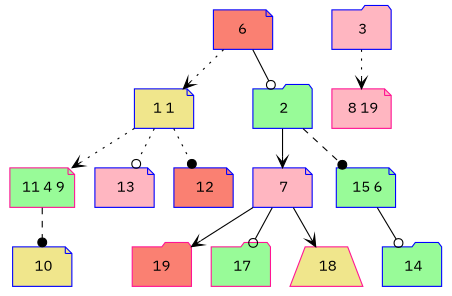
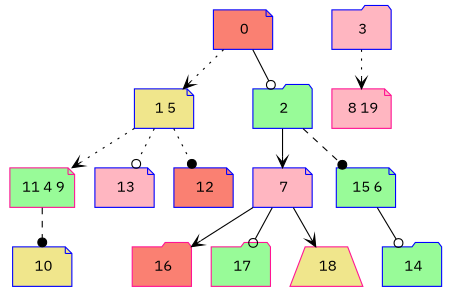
  digraph {
    fontname="IBM Plex Sans"
    node [color=blue fillcolor=palegreen fontname="IBM Plex Sans" shape=note style=filled]
    edge [arrowhead=vee fontname="IBM Plex Sans" style=solid]
-   " 0" [fillcolor=salmon label=6]
-   " 1 5" [fillcolor=khaki label="1 1"]
+   " 0" [fillcolor=salmon]
+   " 1 5" [fillcolor=khaki]
    " 2" [shape=folder]
    " 11 4 9" [color=deeppink]
    " 13" [fillcolor=lightpink]
    " 12" [fillcolor=salmon]
    " 7" [fillcolor=lightpink]
    " 15 6"
    " 3" [fillcolor=lightpink shape=folder]
    " 8 19" [color=deeppink fillcolor=lightpink]
    " 10" [fillcolor=khaki]
-   " 16" [color=deeppink fillcolor=salmon shape=folder label=19]
+   " 16" [color=deeppink fillcolor=salmon shape=folder]
    " 17" [color=deeppink shape=folder]
    " 18" [color=deeppink fillcolor=khaki shape=trapezium]
    " 14" [shape=folder]
    " 0" -> " 1 5" [style=dotted]
    " 0" -> " 2" [arrowhead=odot]
    " 1 5" -> " 11 4 9" [style=dotted]
    " 1 5" -> " 13" [arrowhead=odot style=dotted]
    " 1 5" -> " 12" [arrowhead=dot style=dotted]
    " 2" -> " 7"
    " 2" -> " 15 6" [arrowhead=dot style=dashed]
    " 11 4 9" -> " 10" [arrowhead=dot style=dashed]
    " 7" -> " 16"
    " 7" -> " 17" [arrowhead=odot]
    " 7" -> " 18"
    " 15 6" -> " 14" [arrowhead=odot]
    " 3" -> " 8 19" [style=dotted]
  }
